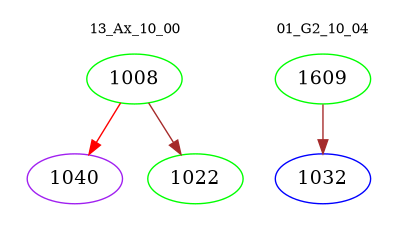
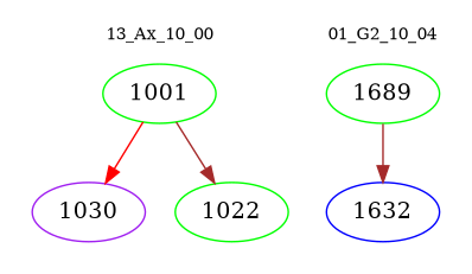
  digraph {
    node [color=green]
    edge [color=brown]
-   n1 [label=1008]
-   n2 [color=purple label=1040]
+   n1 [label=1001]
+   n2 [color=purple label=1030]
    n3 [label=1022]
-   n4 [label=1609]
-   n5 [color=blue label=1032]
+   n4 [label=1689]
+   n5 [color=blue label=1632]
    subgraph cluster_1 {
      color=white
      fontsize=10
      label="13_Ax_10_00"
      n1
      n2
      n3
    }
    subgraph cluster_2 {
      color=white
      fontsize=10
      label="01_G2_10_04"
      n4
      n5
    }
    n1 -> n2 [color=red]
    n1 -> n3
    n4 -> n5
  }
